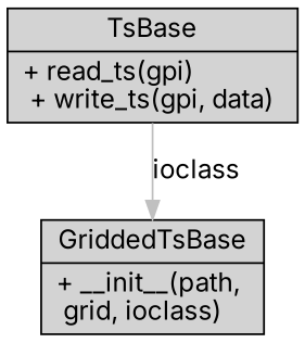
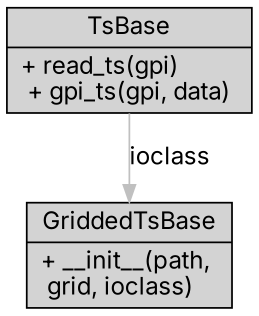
  digraph {
    rankdir=UD
    fontname=Inter
    node [fontname=Inter shape=record style=filled]
-   n1 [label="{TsBase| + read_ts(gpi) \l + write_ts(gpi, data) \l}"]
+   n1 [label="{TsBase| + read_ts(gpi) \l + gpi_ts(gpi, data) \l}"]
    n2 [label="{GriddedTsBase| + __init__(path, \n                                                  grid, ioclass)  \l}"]
    n1 -> n2 [color=Gray fontname=Inter label="ioclass \l"]
  }
